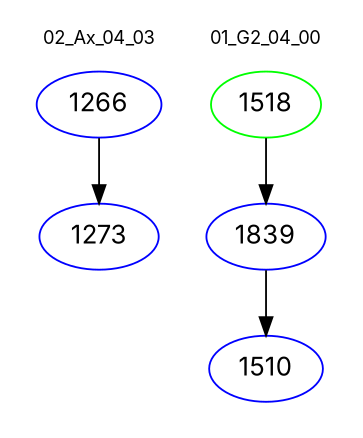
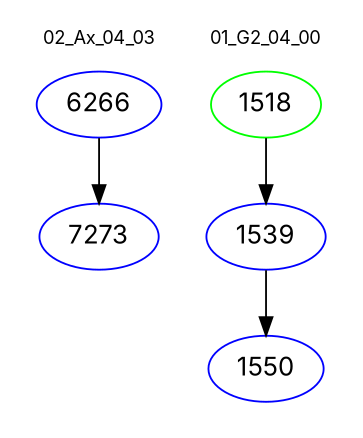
  digraph {
    fontname=Inter
    node [color=blue fontname=Inter]
    edge [color=black fontname=Inter]
-   n1 [label=1266]
-   n2 [label=1273]
-   n3 [label=1839]
+   n1 [label=6266]
+   n2 [label=7273]
+   n3 [label=1539]
    n4 [color=green label=1518]
-   n5 [label=1510]
+   n5 [label=1550]
    subgraph cluster_1 {
      color=white
      fontsize=10
      label="02_Ax_04_03"
      n1
      n2
    }
    subgraph cluster_2 {
      color=white
      fontsize=10
      label="01_G2_04_00"
      n3
      n4
      n5
    }
    n1 -> n2
    n3 -> n5
    n4 -> n3
  }
